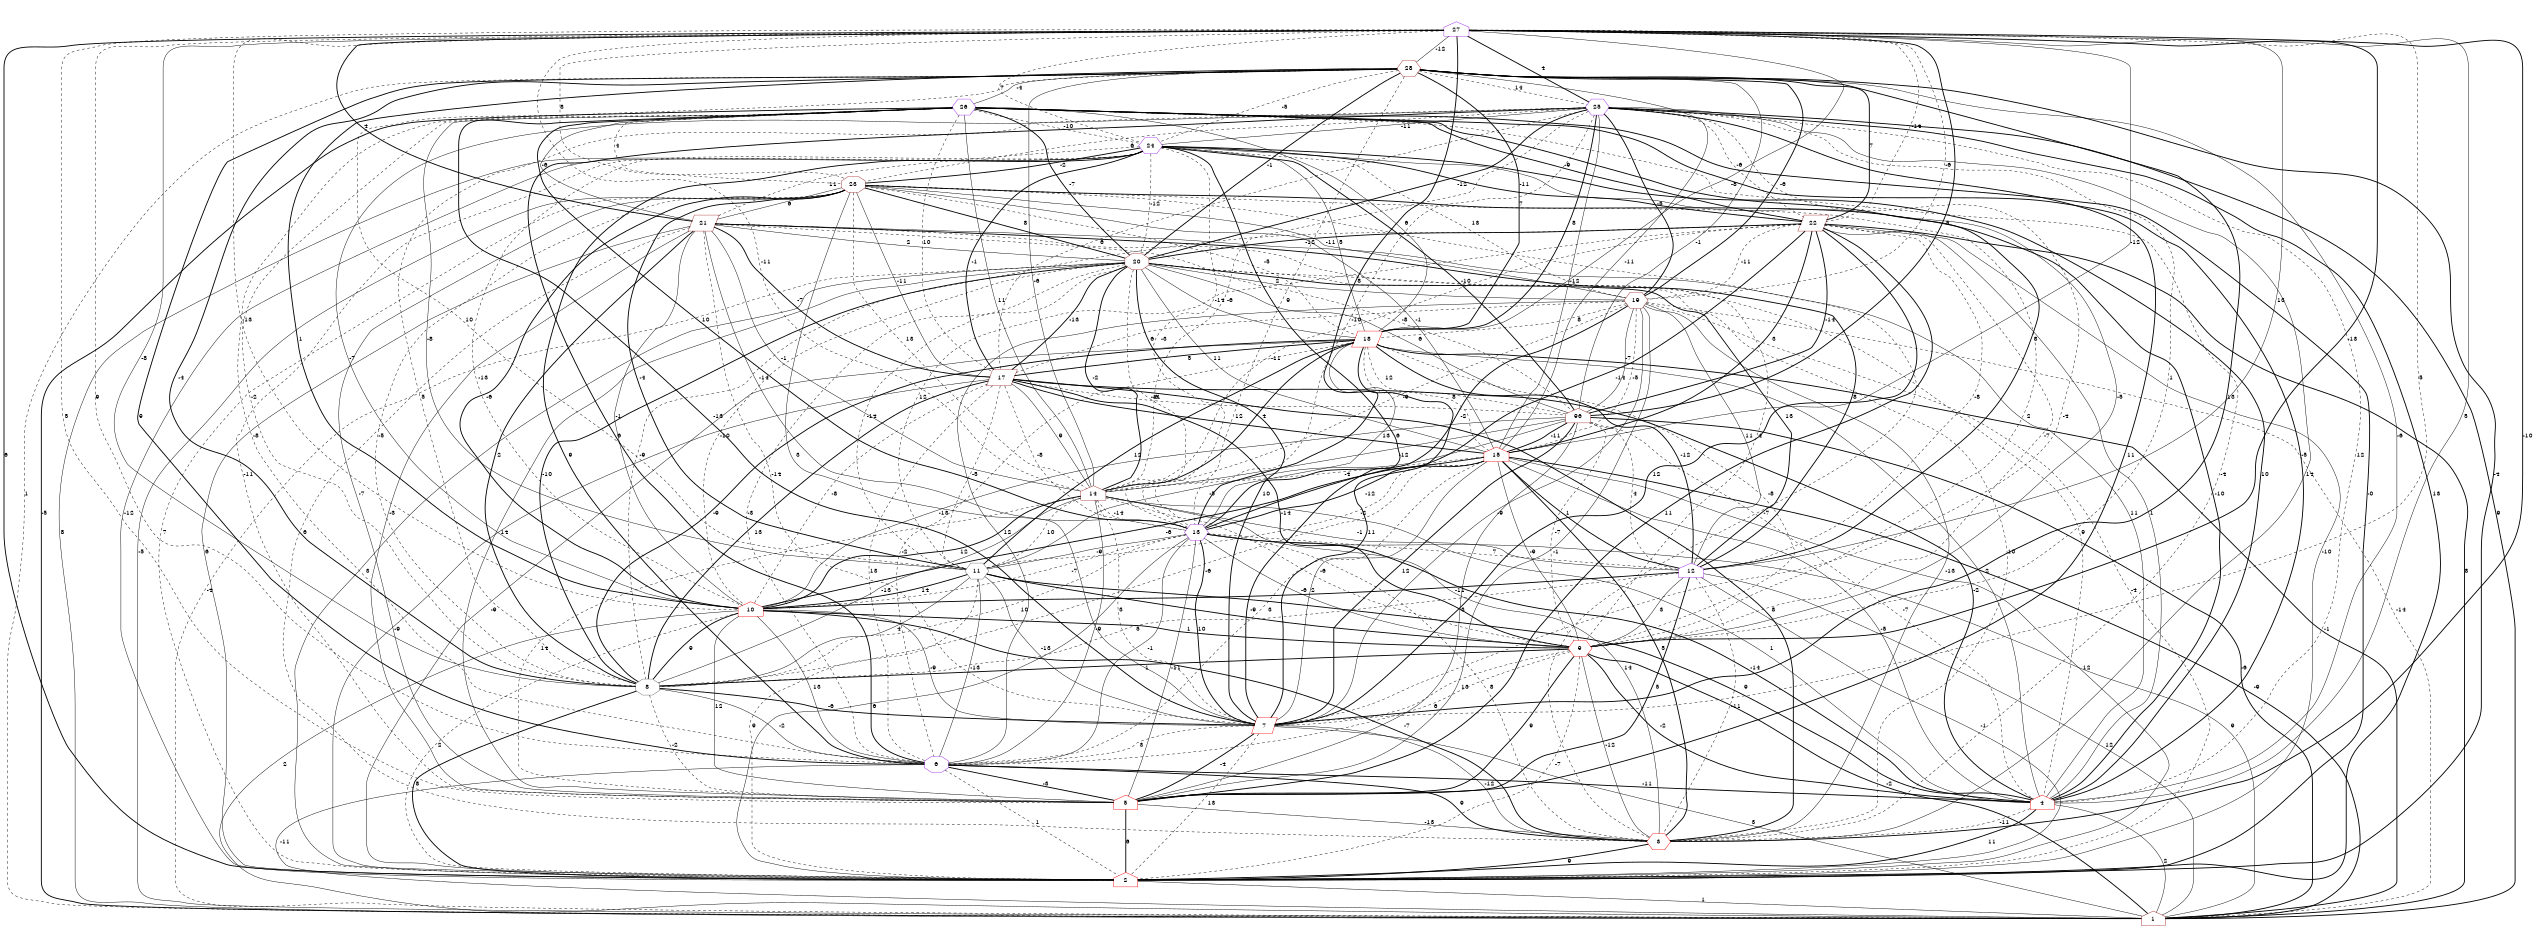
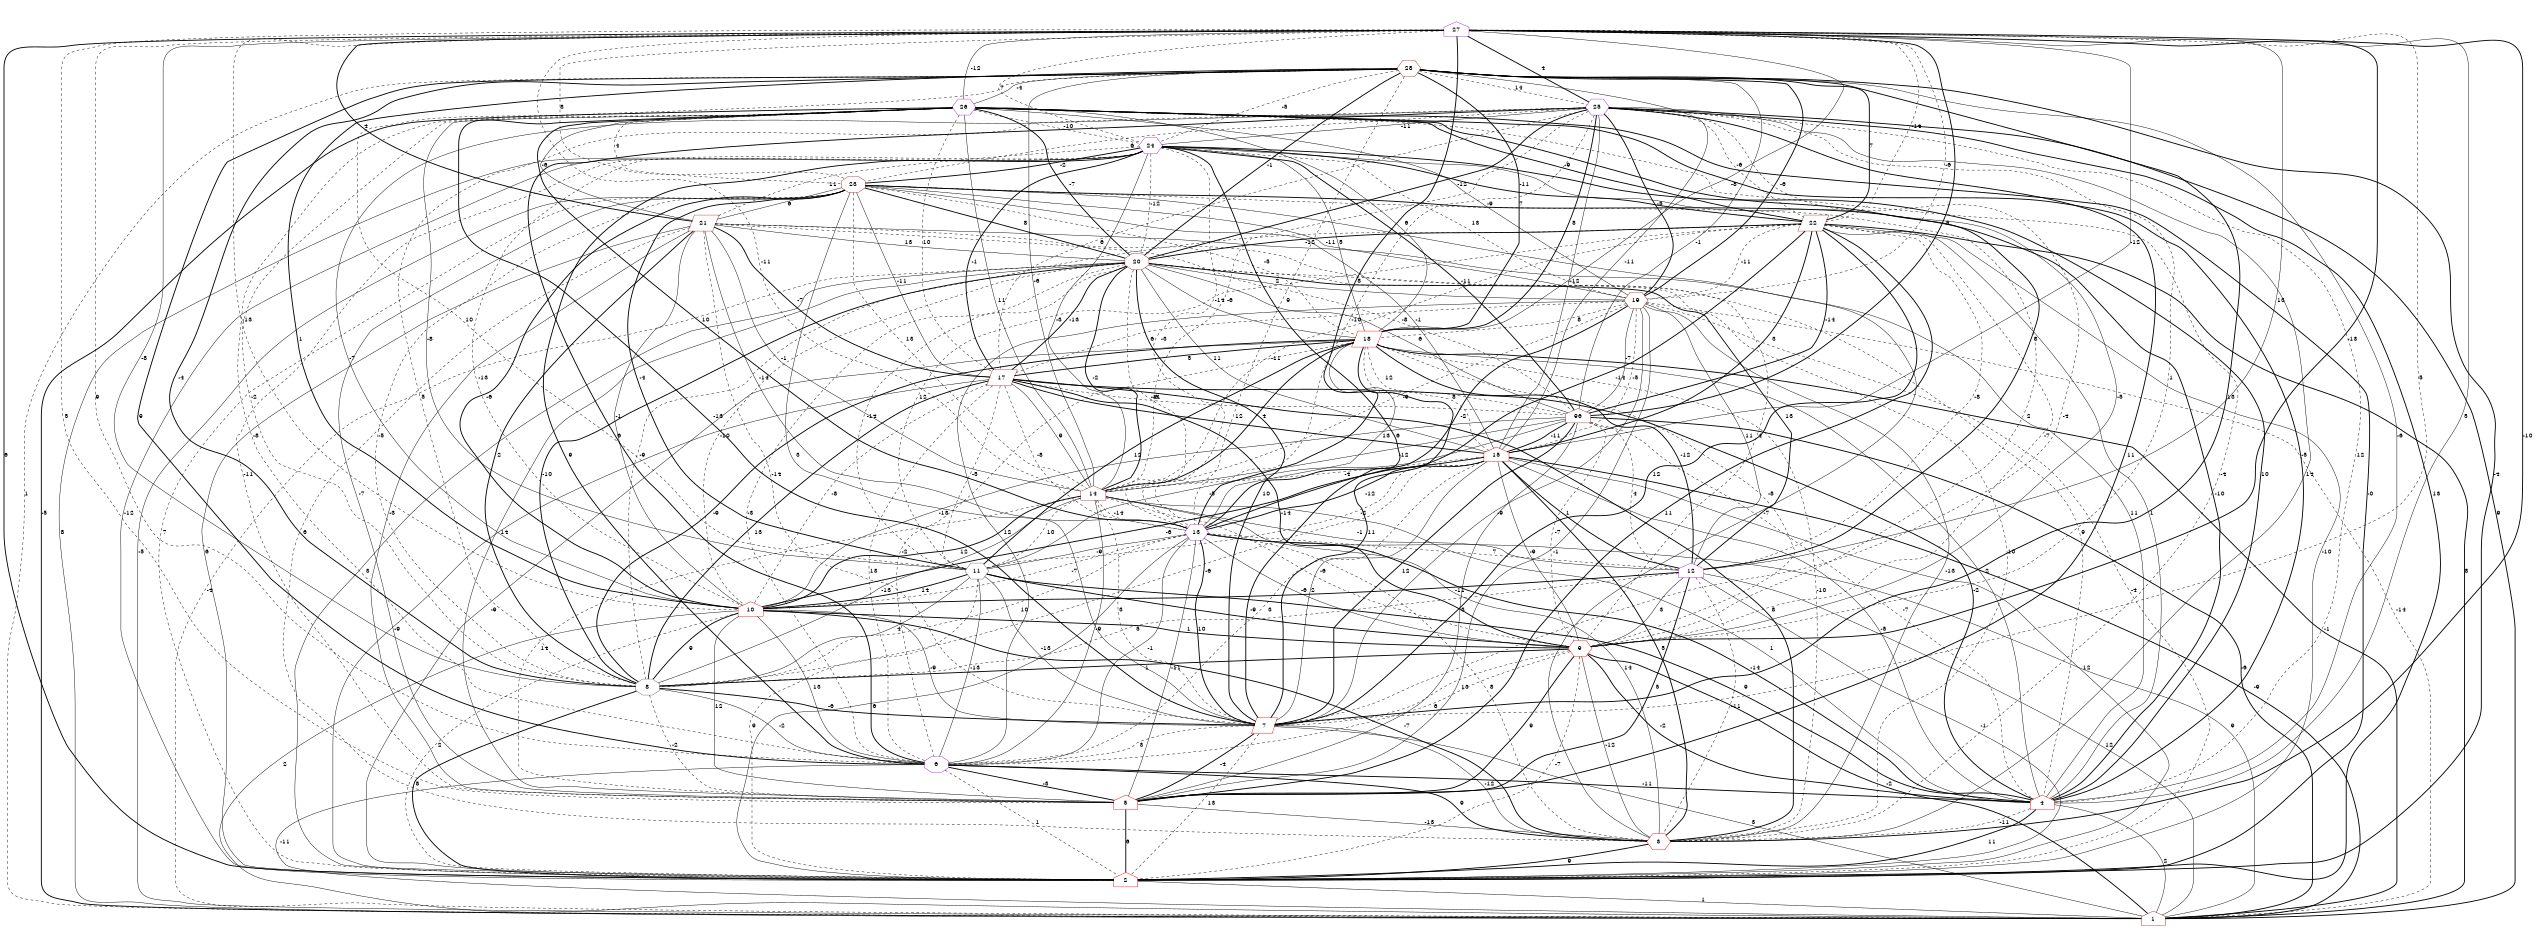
  graph {
    fontname="Helvetica,Arial,sans-serif"
    node [color=brown shape=house]
    edge [style=dashed]
    28 [shape=hexagon]
    1
    2 [color=red]
    4 [color=red]
    6 [color=purple shape=octagon]
    7 [color=red shape=parallelogram]
    8 [color=gray40 shape=octagon]
    10 [color=red]
    11 [color=gray40 shape=hexagon]
    13 [color=purple shape=hexagon]
    14
    15 [color=red]
    n13 [label=96]
    18 [color=red shape=parallelogram]
    19 [shape=hexagon]
    20 [shape=octagon]
    22 [shape=parallelogram]
    24 [color=purple shape=hexagon]
    25 [color=purple shape=hexagon]
    26 [color=purple shape=hexagon]
    3 [color=red shape=hexagon]
    5 [color=red]
    9 [color=red shape=hexagon]
    12 [color=purple]
    17 [shape=parallelogram]
    21 [shape=parallelogram]
    23 [shape=octagon]
    27 [color=purple]
    28 -- 1 [label=1]
    28 -- 2 [label=-4 style=bold]
    28 -- 4 [label=-6 style=solid]
    28 -- 6 [label=9 style=bold]
    28 -- 7 [label=13 style=bold]
    28 -- 8 [label=-4 style=bold]
    28 -- 10 [label=1 style=bold]
    28 -- 11 [label=10]
    28 -- 13 [label=9]
    28 -- 14 [label=-6 style=solid]
    28 -- 15 [label=-11 style=solid]
    28 -- n13 [label=-1 style=solid]
    28 -- 18 [label=7 style=bold]
    28 -- 19 [label=-6 style=bold]
    28 -- 20 [label=-1 style=bold]
    28 -- 22 [label=7 style=bold]
    28 -- 24 [label=-5]
    28 -- 25 [label=14]
    28 -- 26 [label=-4 style=solid]
    2 -- 1 [label=1 style=solid]
    4 -- 1 [label=2 style=solid]
    4 -- 2 [label=11 style=bold]
    4 -- 3 [label=-11]
    6 -- 1 [label=-11 style=solid]
    6 -- 2 [label=1]
    6 -- 4 [label=-11 style=bold]
    6 -- 3 [label=9 style=bold]
    6 -- 5 [label=-3 style=bold]
    7 -- 1 [label=3 style=solid]
    7 -- 2 [label=13]
    7 -- 6 [label=3]
    7 -- 3 [label=-12 style=solid]
    7 -- 5 [label=-4 style=bold]
    8 -- 2 [label=8 style=bold]
    8 -- 6 [label=-2 style=solid]
    8 -- 7 [label=-6 style=bold]
    8 -- 5 [label=-2]
    10 -- 1 [label=2 style=solid]
    10 -- 2 [label=2]
    10 -- 6 [label=13 style=solid]
    10 -- 7 [label=-9 style=solid]
    10 -- 8 [label=9 style=bold]
    10 -- 3 [label=-7 style=bold]
    10 -- 5 [label=12 style=solid]
    10 -- 9 [label=1 style=bold]
    11 -- 2 [label=9]
    11 -- 4 [label=9 style=bold]
    11 -- 6 [label=-13 style=solid]
    11 -- 7 [label=-13 style=solid]
    11 -- 8 [label=4 style=solid]
    11 -- 10 [label=14 style=bold]
    11 -- 9 [label=-9 style=bold]
    13 -- 1 [label=9 style=solid]
    13 -- 2 [label=6 style=solid]
    13 -- 4 [label=-14 style=bold]
    13 -- 6 [label=-1 style=solid]
    13 -- 7 [label=10 style=bold]
    13 -- 8 [label=10]
    13 -- 10 [label=-7]
    13 -- 11 [label=-9 style=solid]
    13 -- 3 [label=8]
    13 -- 5 [label=-11 style=solid]
    13 -- 9 [label=-6 style=solid]
    13 -- 12 [label=7]
    14 -- 4 [label=1 style=solid]
    14 -- 6 [label=-9 style=solid]
    14 -- 7 [label=3]
    14 -- 8 [label=-13 style=solid]
    14 -- 10 [label=12 style=bold]
    14 -- 11 [label=10]
    14 -- 13 [label=-14]
    14 -- 3 [label=14 style=solid]
    14 -- 5 [label=14]
    14 -- 9 [label=-6]
    14 -- 12 [label=-1 style=solid]
    15 -- 1 [label=-9 style=bold]
    15 -- 2 [label=12 style=solid]
    15 -- 4 [label=-5 style=solid]
    15 -- 6 [label=3]
    15 -- 7 [label=2 style=solid]
    15 -- 8 [label=-6]
    15 -- 10 [label=-6 style=bold]
    15 -- 11 [label=-2]
    15 -- 13 [label=-12 style=bold]
    15 -- 14 [label=-4]
    15 -- 3 [label=5 style=bold]
    15 -- 9 [label=-9 style=solid]
    15 -- 12 [label=1 style=bold]
    n13 -- 1 [label=-6 style=bold]
    n13 -- 4 [label=-7]
    n13 -- 7 [label=12 style=bold]
    n13 -- 10 [label=-13 style=solid]
    n13 -- 11 [label=-5 style=solid]
    n13 -- 14 [label=-12 style=solid]
    n13 -- 15 [label=-11 style=bold]
    n13 -- 5 [label=3 style=solid]
    n13 -- 9 [label=-7]
    n13 -- 12 [label=4]
    18 -- 1 [label=-1 style=bold]
    18 -- 2 [label=-9 style=solid]
    18 -- 4 [label=2 style=solid]
    18 -- 6 [label=-2]
    18 -- 7 [label=11 style=bold]
    18 -- 8 [label=-9 style=bold]
    18 -- 11 [label=12 style=bold]
    18 -- 13 [label=13 style=solid]
    18 -- 14 [label=4 style=bold]
    18 -- 15 [label=8]
    18 -- n13 [label=12]
+   18 -- 3 [label=-10]
    18 -- 9 [label=-8]
    18 -- 12 [label=-12 style=bold]
    18 -- 17 [label=5 style=bold]
    19 -- 1 [label=-14]
    19 -- 2 [label=-4]
    19 -- 6 [label=12 style=solid]
    19 -- 7 [label=-9 style=solid]
    19 -- 13 [label=-2 style=bold]
    19 -- 14 [label=-9]
    19 -- 15 [label=-5]
    19 -- n13 [label=-7 style=solid]
    19 -- 18 [label=8]
    19 -- 3 [label=-13 style=solid]
    19 -- 5 [label=-1 style=solid]
    19 -- 12 [label=11 style=solid]
    19 -- 17 [label=6]
    20 -- 1 [label=-4]
    20 -- 2 [label=3 style=solid]
    20 -- 4 [label=9]
    20 -- 6 [label=-3]
    20 -- 7 [label=10 style=bold]
    20 -- 8 [label=-10 style=bold]
    20 -- 10 [label=-10]
    20 -- 11 [label=-14]
    20 -- 13 [label=-6]
    20 -- 14 [label=-2 style=bold]
    20 -- 15 [label=11 style=solid]
    20 -- n13 [label=6 style=solid]
    20 -- 18 [label=-14 style=solid]
    20 -- 19 [label=2 style=solid]
    20 -- 3 [label=10]
    20 -- 5 [label=14 style=solid]
    20 -- 12 [label=13 style=bold]
    20 -- 17 [label=-13 style=bold]
    22 -- 1 [label=8 style=bold]
    22 -- 2 [label=-10 style=solid]
    22 -- 4 [label=1 style=solid]
    22 -- 7 [label=12 style=bold]
    22 -- 8 [label=-9]
    22 -- 11 [label=12]
    22 -- 13 [label=-14 style=bold]
    22 -- 14 [label=-11]
    22 -- 15 [label=3 style=bold]
    22 -- n13 [label=-14 style=bold]
    22 -- 19 [label=-11]
    22 -- 20 [label=-12 style=bold]
    22 -- 5 [label=11 style=bold]
    22 -- 9 [label=-7]
    22 -- 12 [label=-8]
    24 -- 1 [label=8 style=solid]
    24 -- 2 [label=-12 style=solid]
    24 -- 4 [label=10 style=bold]
    24 -- 6 [label=9 style=bold]
    24 -- 7 [label=6 style=bold]
    24 -- 10 [label=-13]
    24 -- 13 [label=-3]
-   24 -- n13 [label=-10 style=bold]
+   24 -- 14 [label=-3 style=solid]
+   24 -- n13 [label=-11 style=bold]
    24 -- 18 [label=5 style=solid]
    24 -- 19 [label=13]
    24 -- 20 [label=-12]
    24 -- 22 [label=-11 style=bold]
    24 -- 5 [label=-11]
    24 -- 9 [label=-5 style=solid]
    24 -- 17 [label=-1 style=bold]
    24 -- 21 [label=11]
    24 -- 23 [label=-2 style=bold]
    25 -- 1 [label=9 style=bold]
    25 -- 2 [label=13 style=bold]
    25 -- 4 [label=12]
    25 -- 6 [label=6 style=bold]
    25 -- 7 [label=-4]
    25 -- 8 [label=5]
    25 -- 10 [label=-7 style=solid]
    25 -- 13 [label=-10]
    25 -- 14 [label=-6]
    25 -- 15 [label=-12 style=solid]
    25 -- 18 [label=8 style=bold]
    25 -- 19 [label=-5 style=bold]
    25 -- 20 [label=-12 style=bold]
    25 -- 22 [label=-6]
    25 -- 24 [label=-11 style=solid]
    25 -- 3 [label=14 style=solid]
    25 -- 5 [label=11 style=bold]
    25 -- 9 [label=1]
    25 -- 17 [label=6]
    25 -- 23 [label=6]
    26 -- 1 [label=-5 style=bold]
    26 -- 2 [label=-0 style=bold]
    26 -- 4 [label=-5 style=bold]
    26 -- 6 [label=-8]
    26 -- 7 [label=-13 style=bold]
    26 -- 8 [label=-2]
    26 -- 11 [label=-8 style=solid]
    26 -- 13 [label=10 style=bold]
    26 -- 14 [label=11 style=solid]
    26 -- 18 [label=6 style=solid]
+   26 -- 19 [label=-9 style=solid]
    26 -- 20 [label=-7 style=bold]
    26 -- 22 [label=-9 style=bold]
    26 -- 24 [label=-10]
    26 -- 3 [label=-4]
    26 -- 12 [label=8 style=bold]
    26 -- 17 [label=10]
    26 -- 21 [label=-6 style=solid]
    26 -- 23 [label=4]
    3 -- 2 [label=9 style=bold]
    5 -- 2 [label=6 style=bold]
    5 -- 3 [label=-13 style=solid]
    9 -- 1 [label=-2 style=bold]
    9 -- 2 [label=-7]
    9 -- 4 [label=-2 style=bold]
    9 -- 6 [label=6]
    9 -- 7 [label=13]
    9 -- 8 [label=1 style=bold]
    9 -- 3 [label=-12 style=solid]
    9 -- 5 [label=9 style=bold]
    12 -- 1 [label=12 style=solid]
    12 -- 2 [label=-1 style=solid]
    12 -- 8 [label=5]
    12 -- 10 [label=-11 style=bold]
    12 -- 3 [label=-11]
    12 -- 5 [label=5 style=bold]
    12 -- 9 [label=3 style=solid]
    17 -- 2 [label=-9 style=solid]
    17 -- 4 [label=-2 style=bold]
    17 -- 6 [label=13]
    17 -- 8 [label=13 style=bold]
    17 -- 10 [label=-8]
    17 -- 11 [label=-5]
    17 -- 13 [label=-8]
    17 -- 14 [label=9 style=solid]
    17 -- 15 [label=12 style=bold]
    17 -- n13 [label=-11]
    17 -- 3 [label=8 style=bold]
    17 -- 9 [label=-14 style=bold]
    21 -- 2 [label=6 style=solid]
    21 -- 4 [label=11 style=solid]
    21 -- 7 [label=-14]
    21 -- 8 [label=2 style=bold]
    21 -- 10 [label=-1 style=solid]
    21 -- 13 [label=-14 style=solid]
    21 -- 14 [label=-1 style=solid]
    21 -- n13 [label=-8]
-   21 -- 20 [label=2 style=solid]
+   21 -- 20 [label=13 style=solid]
    21 -- 3 [label=6]
    21 -- 5 [label=-3 style=solid]
    21 -- 9 [label=4]
-   21 -- 12 [label=8 style=bold]
    21 -- 17 [label=-7 style=bold]
    23 -- 1 [label=-5 style=solid]
    23 -- 2 [label=7]
    23 -- 4 [label=-10 style=bold]
    23 -- 7 [label=3 style=solid]
    23 -- 8 [label=-5]
    23 -- 10 [label=-6 style=bold]
    23 -- 11 [label=-4 style=bold]
    23 -- 14 [label=13]
    23 -- 15 [label=-1 style=solid]
    23 -- 18 [label=-5]
    23 -- 19 [label=-11 style=solid]
    23 -- 20 [label=8 style=bold]
-   23 -- 3 [label=-7]
+   23 -- 3 [label=-7 style=solid]
    23 -- 5 [label=-7 style=solid]
    23 -- 9 [label=2]
    23 -- 17 [label=-11 style=solid]
    23 -- 21 [label=6 style=solid]
    27 -- 2 [label=6 style=bold]
    27 -- 4 [label=5 style=solid]
    27 -- 6 [label=9]
    27 -- 7 [label=5]
    27 -- 8 [label=-8 style=solid]
    27 -- 10 [label=-13]
    27 -- 13 [label=8 style=bold]
    27 -- 14 [label=-11]
    27 -- 15 [label=-12 style=solid]
    27 -- n13 [label=5 style=bold]
    27 -- 18 [label=-8 style=solid]
    27 -- 19 [label=-6]
    27 -- 22 [label=-14]
    27 -- 24 [label=7]
    27 -- 25 [label=4 style=bold]
-   27 -- 28 [label=-12 style=solid]
+   27 -- 26 [label=-12 style=solid]
    27 -- 3 [label=-10 style=bold]
    27 -- 5 [label=5]
    27 -- 9 [label=-13 style=bold]
    27 -- 12 [label=13 style=solid]
    27 -- 21 [label=4 style=bold]
    27 -- 23 [label=8]
  }
